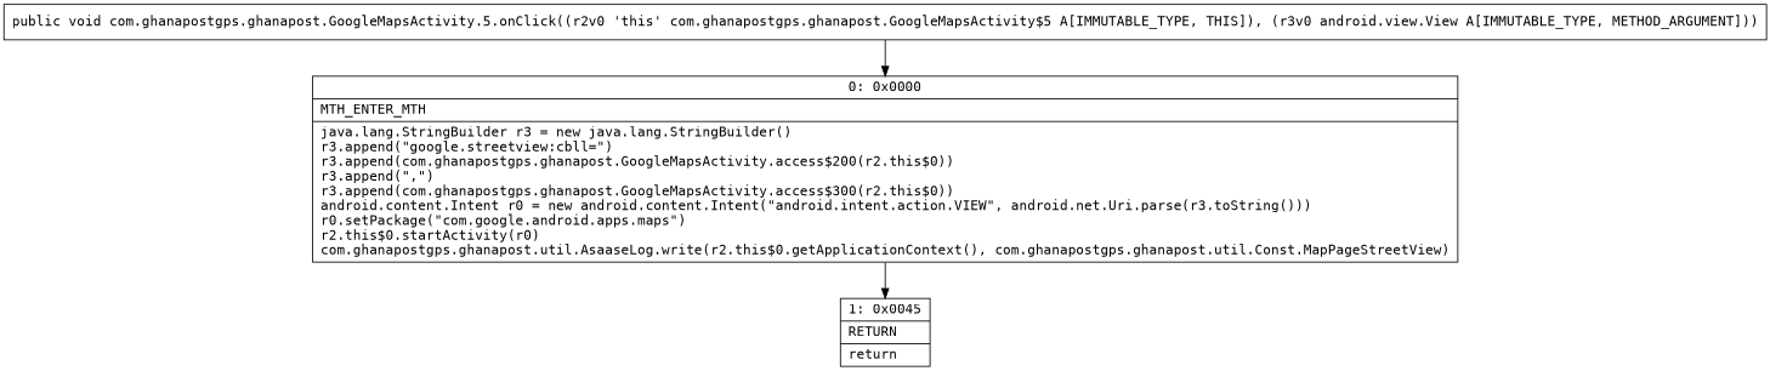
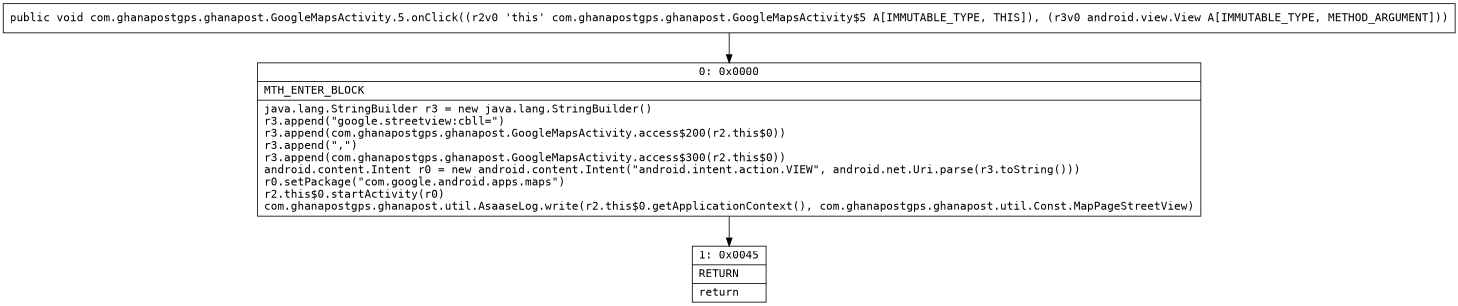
  digraph {
    fontname="DejaVu Sans Mono"
    node [shape=record fontname="DejaVu Sans Mono"]
    edge [fontname="DejaVu Sans Mono"]
-   n1 [label="{0\:\ 0x0000|MTH_ENTER_MTH\l|java.lang.StringBuilder r3 = new java.lang.StringBuilder()\lr3.append(\"google.streetview:cbll=\")\lr3.append(com.ghanapostgps.ghanapost.GoogleMapsActivity.access$200(r2.this$0))\lr3.append(\",\")\lr3.append(com.ghanapostgps.ghanapost.GoogleMapsActivity.access$300(r2.this$0))\landroid.content.Intent r0 = new android.content.Intent(\"android.intent.action.VIEW\", android.net.Uri.parse(r3.toString()))\lr0.setPackage(\"com.google.android.apps.maps\")\lr2.this$0.startActivity(r0)\lcom.ghanapostgps.ghanapost.util.AsaaseLog.write(r2.this$0.getApplicationContext(), com.ghanapostgps.ghanapost.util.Const.MapPageStreetView)\l}"]
+   n1 [label="{0\:\ 0x0000|MTH_ENTER_BLOCK\l|java.lang.StringBuilder r3 = new java.lang.StringBuilder()\lr3.append(\"google.streetview:cbll=\")\lr3.append(com.ghanapostgps.ghanapost.GoogleMapsActivity.access$200(r2.this$0))\lr3.append(\",\")\lr3.append(com.ghanapostgps.ghanapost.GoogleMapsActivity.access$300(r2.this$0))\landroid.content.Intent r0 = new android.content.Intent(\"android.intent.action.VIEW\", android.net.Uri.parse(r3.toString()))\lr0.setPackage(\"com.google.android.apps.maps\")\lr2.this$0.startActivity(r0)\lcom.ghanapostgps.ghanapost.util.AsaaseLog.write(r2.this$0.getApplicationContext(), com.ghanapostgps.ghanapost.util.Const.MapPageStreetView)\l}"]
    n2 [label="{1\:\ 0x0045|RETURN\l|return\l}"]
    n3 [label="{public void com.ghanapostgps.ghanapost.GoogleMapsActivity.5.onClick((r2v0 'this' com.ghanapostgps.ghanapost.GoogleMapsActivity$5 A[IMMUTABLE_TYPE, THIS]), (r3v0 android.view.View A[IMMUTABLE_TYPE, METHOD_ARGUMENT])) }"]
    n1 -> n2
    n3 -> n1
  }
